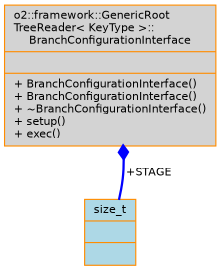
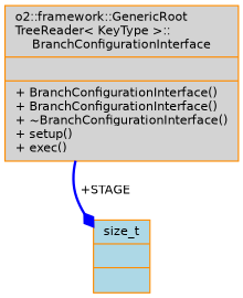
  digraph {
    node [color=darkorange fontname=Helvetica fontsize=10 shape=record style=filled]
    n1 [fillcolor=lightgrey fontcolor=black height=0.2 label="{o2::framework::GenericRoot\lTreeReader\< KeyType \>::\lBranchConfigurationInterface\n||+ BranchConfigurationInterface()\l+ BranchConfigurationInterface()\l+ ~BranchConfigurationInterface()\l+ setup()\l+ exec()\l}" width=0.4]
    n2 [height=0.2 label="{size_t\n||}" width=0.4 fillcolor=lightblue]
-   n2 -> n1 [arrowhead=diamond color=blue fontname=Helvetica fontsize=10 label=" +STAGE" labelfontname=Helvetica labelfontsize=10 style=bold]
+   n1 -> n2 [arrowhead=diamond color=blue fontname=Helvetica fontsize=10 label=" +STAGE" labelfontname=Helvetica labelfontsize=10 style=bold]
  }
